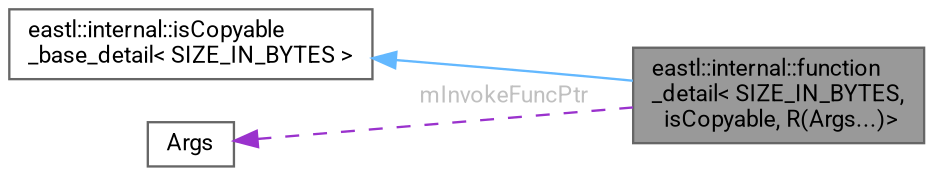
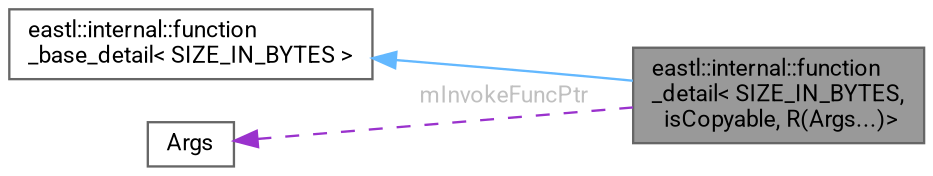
  digraph {
    rankdir=LR
    fontname=Roboto
    node [color=gray40 fillcolor=white fontname=Roboto fontsize=10 shape=box style=filled]
    edge [dir=back fontname=Roboto fontsize=10 labelfontname=Helvetica labelfontsize=10]
    n1 [fillcolor=grey60 fontcolor=black height=0.2 label="eastl::internal::function\l_detail\< SIZE_IN_BYTES,\l isCopyable, R(Args...)\>" width=0.4]
-   n2 [height=0.2 label="eastl::internal::isCopyable\l_base_detail\< SIZE_IN_BYTES \>" width=0.4]
+   n2 [height=0.2 label="eastl::internal::function\l_base_detail\< SIZE_IN_BYTES \>" width=0.4]
    n3 [height=0.2 label=Args width=0.4]
    n2 -> n1 [color=steelblue1 style=solid]
    n3 -> n1 [color=darkorchid3 fontcolor=grey label=" mInvokeFuncPtr" style=dashed]
  }
